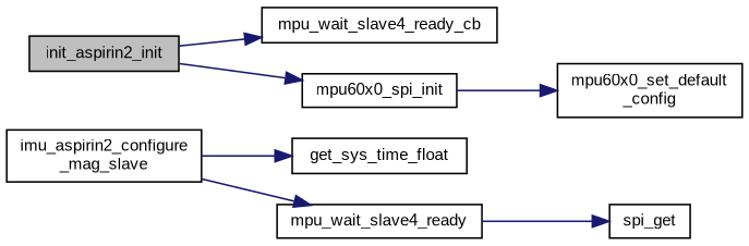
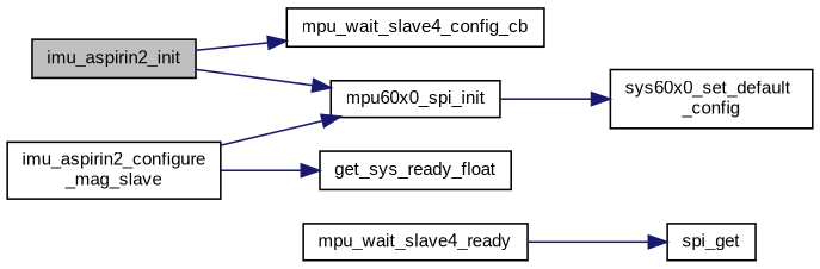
  digraph {
    fontname="Liberation Sans"
    rankdir=LR
    node [color=black fillcolor=white fontname="Liberation Sans" fontsize=10 shape=record style=filled]
    edge [color=midnightblue fontname="Liberation Sans" fontsize=10 labelfontname=FreeSans labelfontsize=10 style=solid]
-   n1 [fillcolor=grey75 fontcolor=black height=0.2 label=init_aspirin2_init width=0.4]
+   n1 [fillcolor=grey75 fontcolor=black height=0.2 label=imu_aspirin2_init width=0.4]
    n2 [height=0.2 label=mpu60x0_spi_init width=0.4]
-   n3 [height=0.2 label=mpu_wait_slave4_ready_cb width=0.4]
+   n3 [height=0.2 label=mpu_wait_slave4_config_cb width=0.4]
    n4 [height=0.2 label="imu_aspirin2_configure\l_mag_slave" width=0.4]
-   n5 [height=0.2 label=get_sys_time_float width=0.4]
+   n5 [height=0.2 label=get_sys_ready_float width=0.4]
    n6 [height=0.2 label=mpu_wait_slave4_ready width=0.4]
-   n7 [height=0.2 label="mpu60x0_set_default\l_config" width=0.4]
+   n7 [height=0.2 label="sys60x0_set_default\l_config" width=0.4]
    n8 [height=0.2 label=spi_get width=0.4]
    n1 -> n2
    n1 -> n3
    n2 -> n7
    n4 -> n5
-   n4 -> n6
+   n4 -> n2
    n6 -> n8
  }
